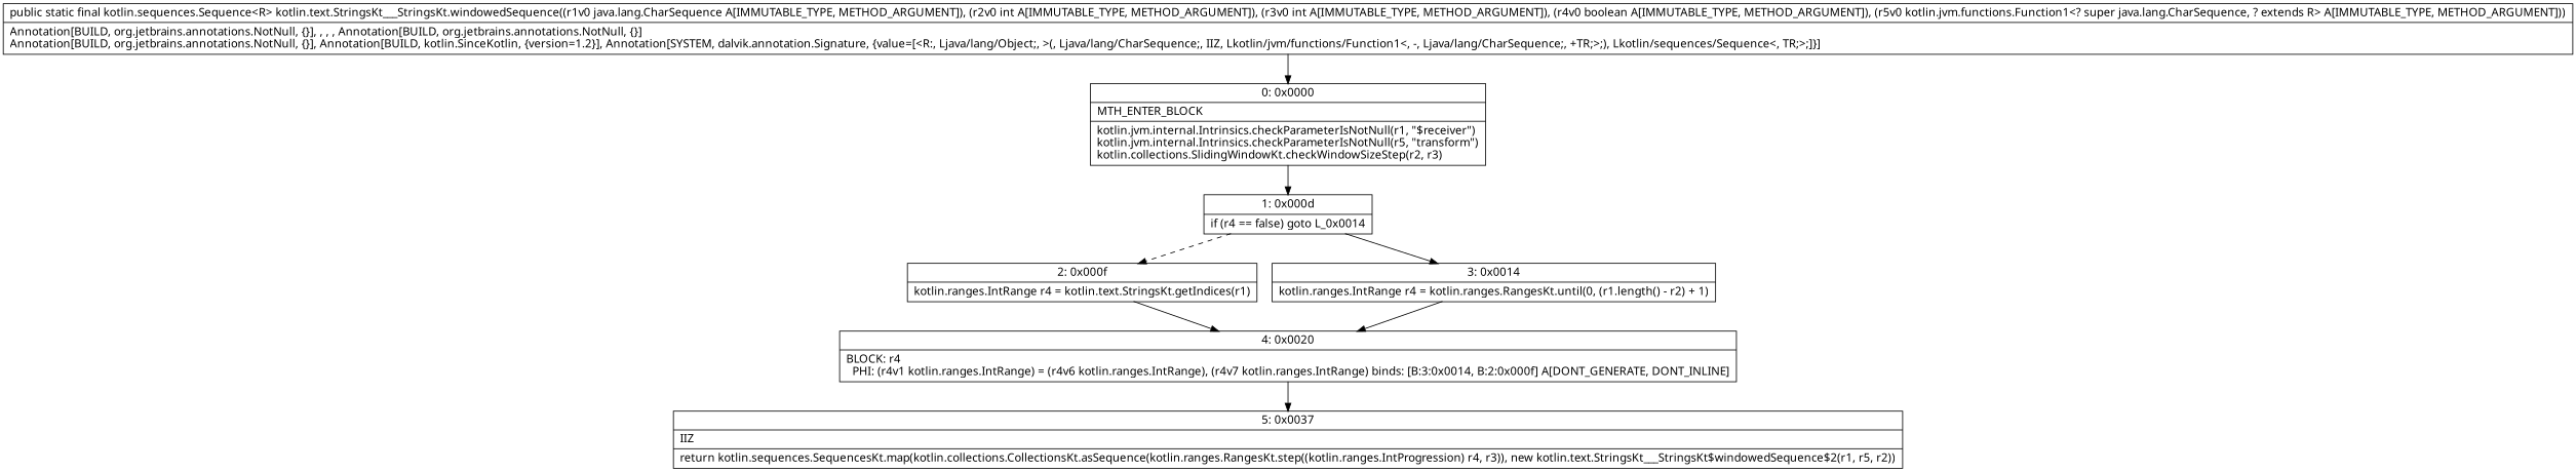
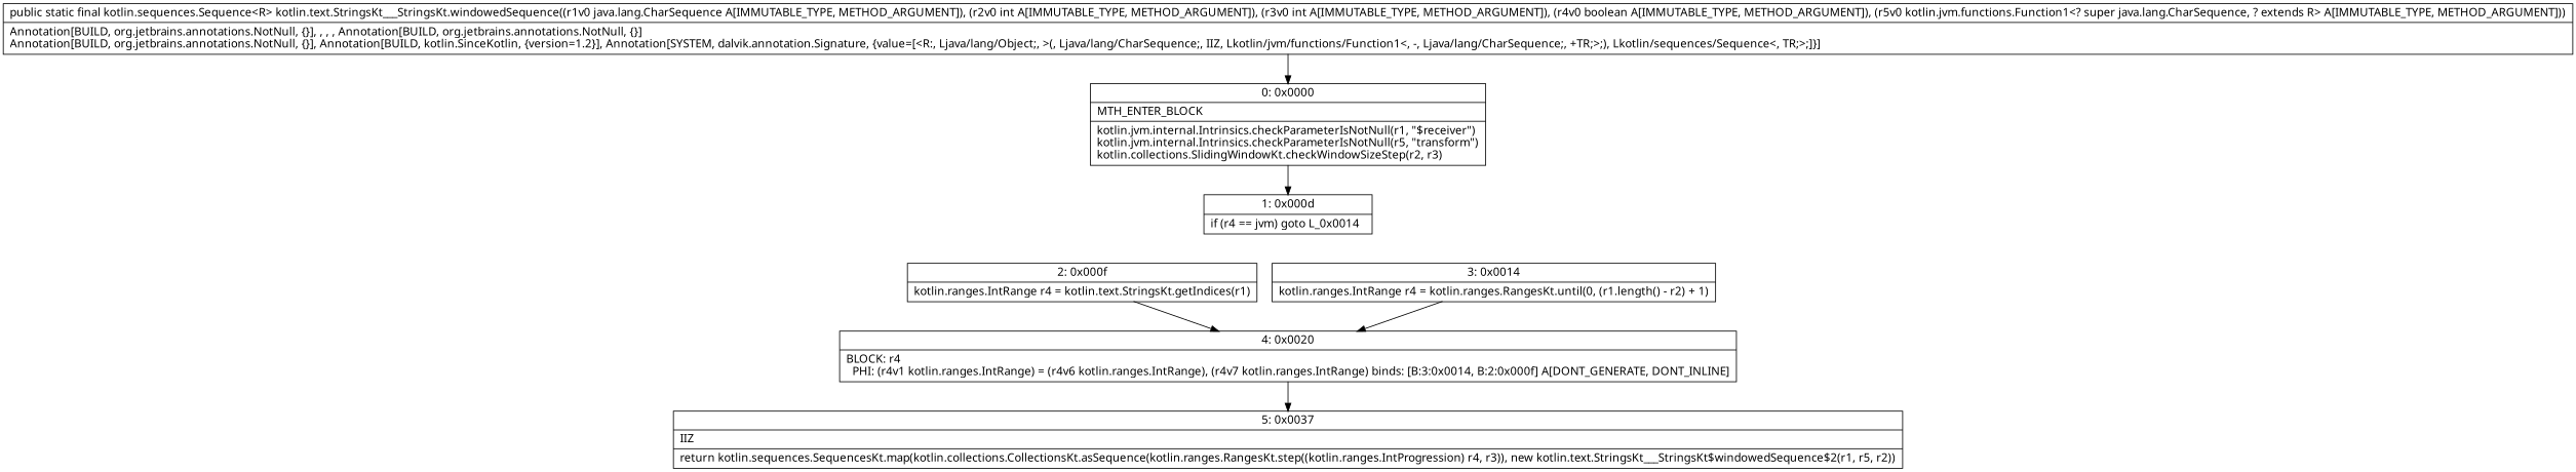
  digraph {
    fontname="Noto Sans"
    node [fontname="Noto Sans" shape=record]
    edge [fontname="Noto Sans"]
    n1 [label="{0\:\ 0x0000|MTH_ENTER_BLOCK\l|kotlin.jvm.internal.Intrinsics.checkParameterIsNotNull(r1, \"$receiver\")\lkotlin.jvm.internal.Intrinsics.checkParameterIsNotNull(r5, \"transform\")\lkotlin.collections.SlidingWindowKt.checkWindowSizeStep(r2, r3)\l}"]
-   n2 [label="{1\:\ 0x000d|if (r4 == false) goto L_0x0014\l}"]
+   n2 [label="{1\:\ 0x000d|if (r4 == jvm) goto L_0x0014\l}"]
    n3 [label="{2\:\ 0x000f|kotlin.ranges.IntRange r4 = kotlin.text.StringsKt.getIndices(r1)\l}"]
    n4 [label="{3\:\ 0x0014|kotlin.ranges.IntRange r4 = kotlin.ranges.RangesKt.until(0, (r1.length() \- r2) + 1)\l}"]
    n5 [label="{4\:\ 0x0020|BLOCK: r4 \l  PHI: (r4v1 kotlin.ranges.IntRange) = (r4v6 kotlin.ranges.IntRange), (r4v7 kotlin.ranges.IntRange) binds: [B:3:0x0014, B:2:0x000f] A[DONT_GENERATE, DONT_INLINE]\l}"]
    n6 [label="{5\:\ 0x0037|IIZ\l|return kotlin.sequences.SequencesKt.map(kotlin.collections.CollectionsKt.asSequence(kotlin.ranges.RangesKt.step((kotlin.ranges.IntProgression) r4, r3)), new kotlin.text.StringsKt___StringsKt$windowedSequence$2(r1, r5, r2))\l}"]
    n7 [label="{public static final kotlin.sequences.Sequence\<R\> kotlin.text.StringsKt___StringsKt.windowedSequence((r1v0 java.lang.CharSequence A[IMMUTABLE_TYPE, METHOD_ARGUMENT]), (r2v0 int A[IMMUTABLE_TYPE, METHOD_ARGUMENT]), (r3v0 int A[IMMUTABLE_TYPE, METHOD_ARGUMENT]), (r4v0 boolean A[IMMUTABLE_TYPE, METHOD_ARGUMENT]), (r5v0 kotlin.jvm.functions.Function1\<? super java.lang.CharSequence, ? extends R\> A[IMMUTABLE_TYPE, METHOD_ARGUMENT]))  | Annotation[BUILD, org.jetbrains.annotations.NotNull, \{\}], , , , Annotation[BUILD, org.jetbrains.annotations.NotNull, \{\}]\lAnnotation[BUILD, org.jetbrains.annotations.NotNull, \{\}], Annotation[BUILD, kotlin.SinceKotlin, \{version=1.2\}], Annotation[SYSTEM, dalvik.annotation.Signature, \{value=[\<R:, Ljava\/lang\/Object;, \>(, Ljava\/lang\/CharSequence;, IIZ, Lkotlin\/jvm\/functions\/Function1\<, \-, Ljava\/lang\/CharSequence;, +TR;\>;), Lkotlin\/sequences\/Sequence\<, TR;\>;]\}]\l}"]
    n1 -> n2
-   n2 -> n3 [style=dashed]
-   n2 -> n4
    n3 -> n5
    n4 -> n5
    n5 -> n6
    n7 -> n1
  }
